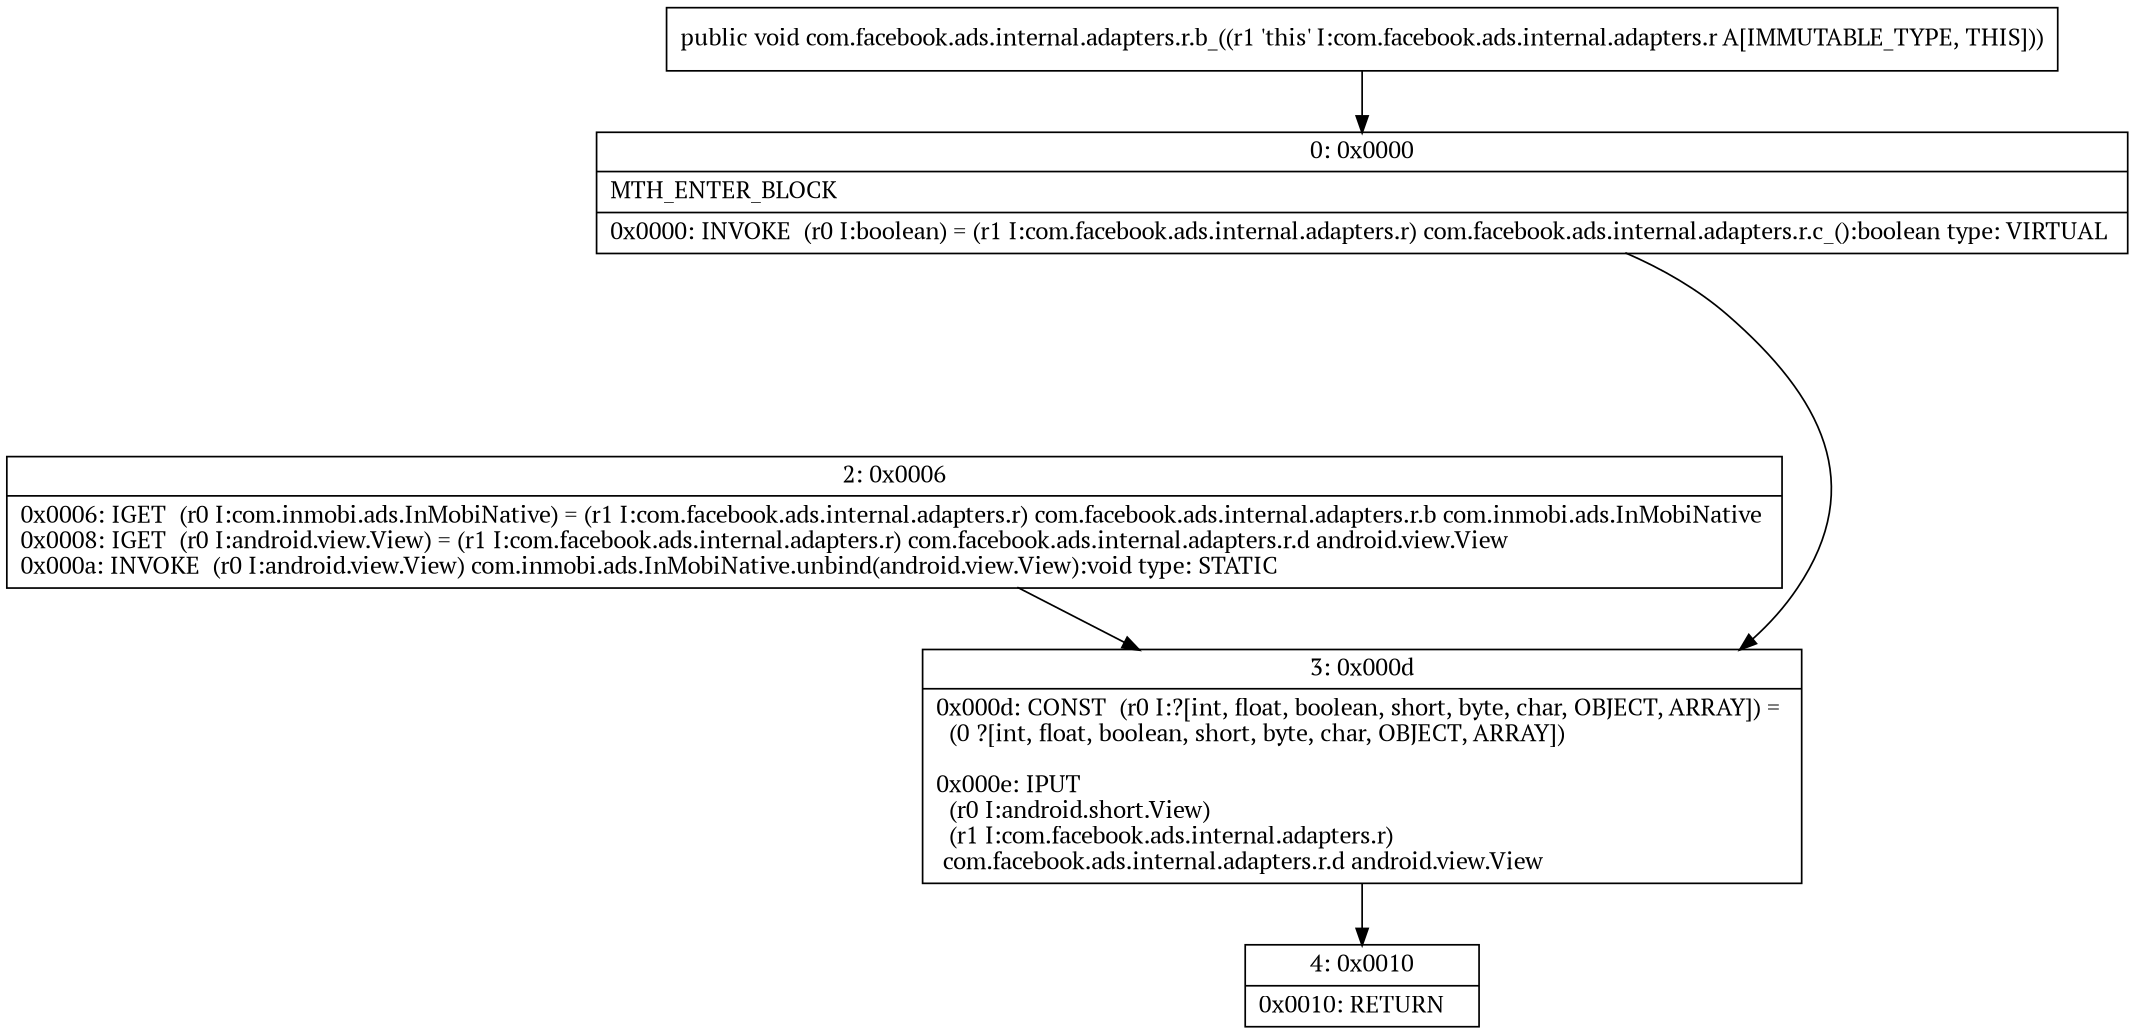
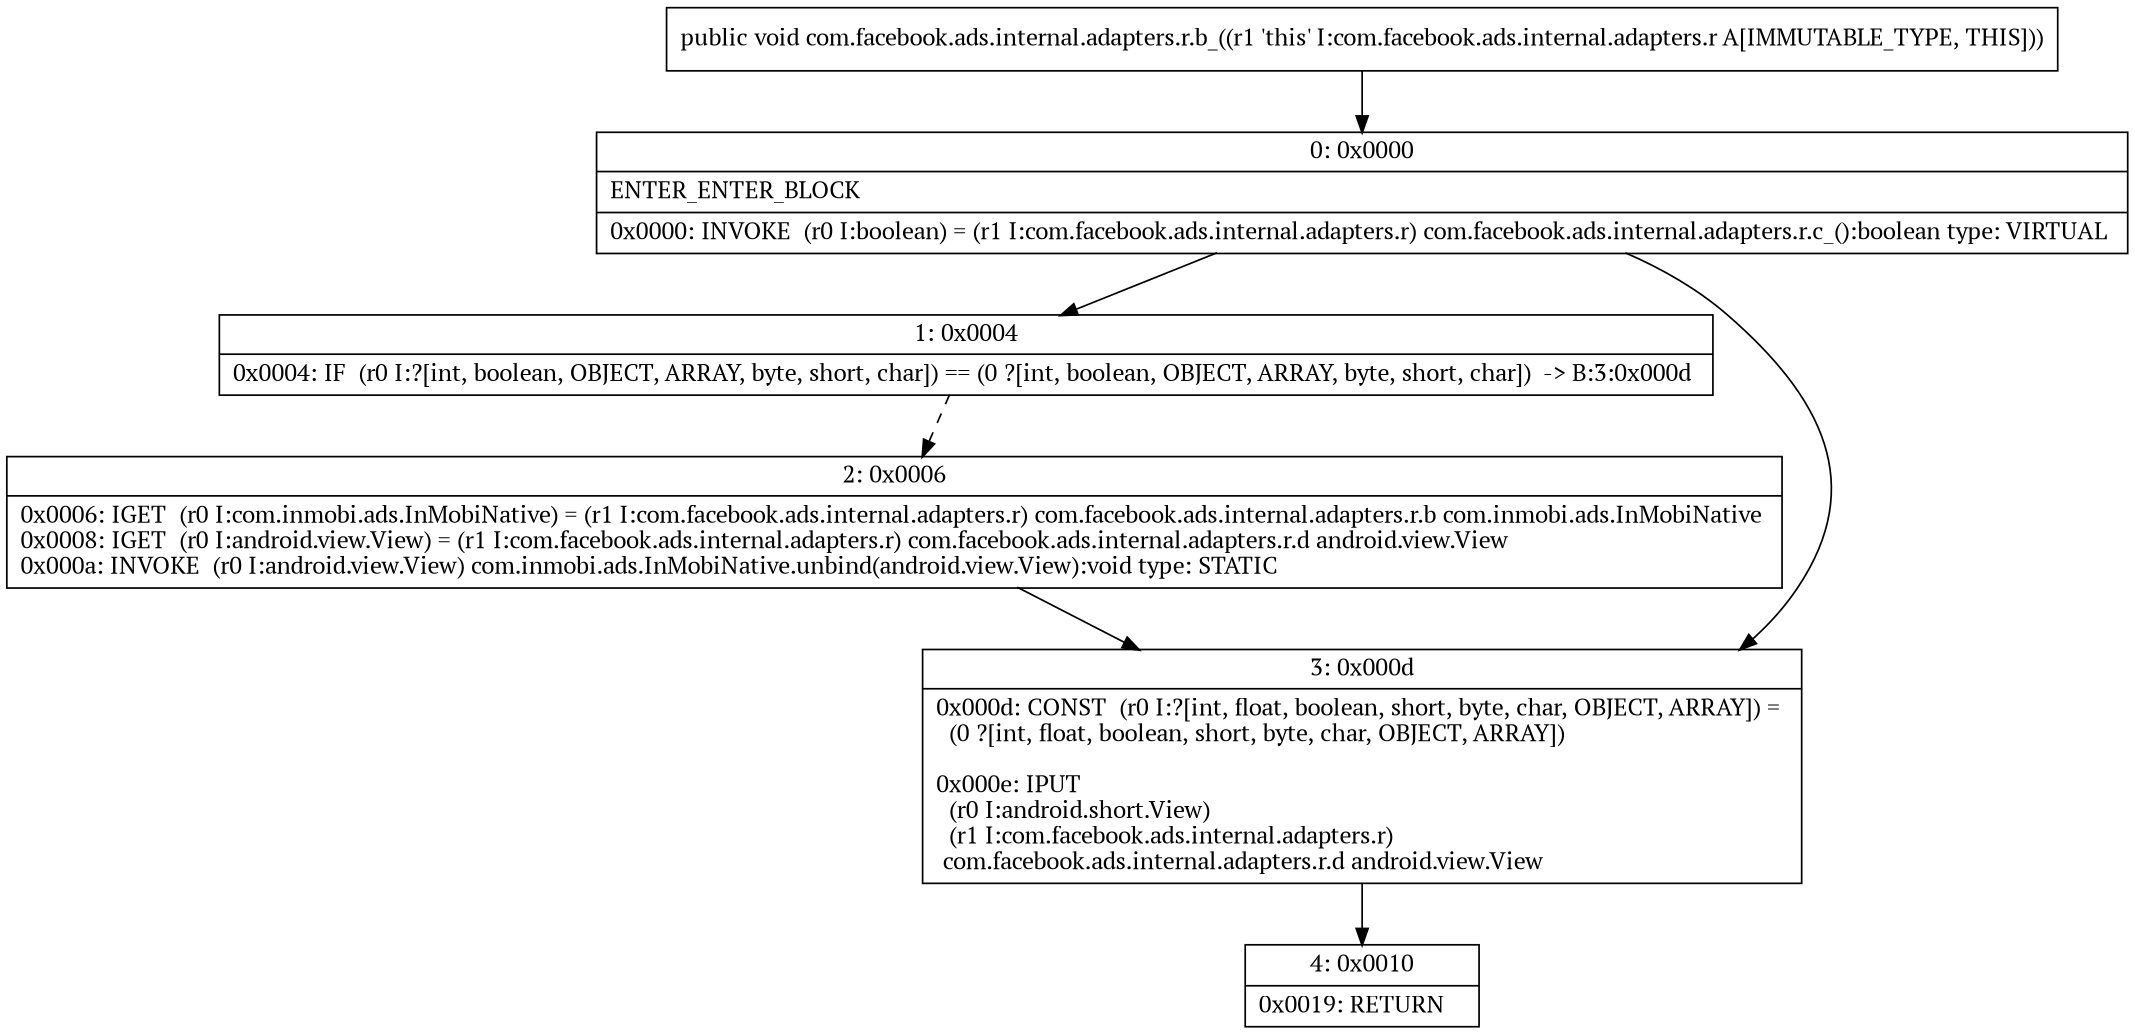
  digraph {
    fontname="PT Serif"
    node [fontname="PT Serif" shape=record]
    edge [fontname="PT Serif"]
-   n1 [label="{0\:\ 0x0000|MTH_ENTER_BLOCK\l|0x0000: INVOKE  (r0 I:boolean) = (r1 I:com.facebook.ads.internal.adapters.r) com.facebook.ads.internal.adapters.r.c_():boolean type: VIRTUAL \l}"]
+   n1 [label="{0\:\ 0x0000|ENTER_ENTER_BLOCK\l|0x0000: INVOKE  (r0 I:boolean) = (r1 I:com.facebook.ads.internal.adapters.r) com.facebook.ads.internal.adapters.r.c_():boolean type: VIRTUAL \l}"]
+   n2 [label="{1\:\ 0x0004|0x0004: IF  (r0 I:?[int, boolean, OBJECT, ARRAY, byte, short, char]) == (0 ?[int, boolean, OBJECT, ARRAY, byte, short, char])  \-\> B:3:0x000d \l}"]
    n3 [label="{3\:\ 0x000d|0x000d: CONST  (r0 I:?[int, float, boolean, short, byte, char, OBJECT, ARRAY]) = \l  (0 ?[int, float, boolean, short, byte, char, OBJECT, ARRAY])\l \l0x000e: IPUT  \l  (r0 I:android.short.View)\l  (r1 I:com.facebook.ads.internal.adapters.r)\l com.facebook.ads.internal.adapters.r.d android.view.View \l}"]
    n4 [label="{2\:\ 0x0006|0x0006: IGET  (r0 I:com.inmobi.ads.InMobiNative) = (r1 I:com.facebook.ads.internal.adapters.r) com.facebook.ads.internal.adapters.r.b com.inmobi.ads.InMobiNative \l0x0008: IGET  (r0 I:android.view.View) = (r1 I:com.facebook.ads.internal.adapters.r) com.facebook.ads.internal.adapters.r.d android.view.View \l0x000a: INVOKE  (r0 I:android.view.View) com.inmobi.ads.InMobiNative.unbind(android.view.View):void type: STATIC \l}"]
-   n5 [label="{4\:\ 0x0010|0x0010: RETURN   \l}"]
+   n5 [label="{4\:\ 0x0010|0x0019: RETURN   \l}"]
    n6 [label="{public void com.facebook.ads.internal.adapters.r.b_((r1 'this' I:com.facebook.ads.internal.adapters.r A[IMMUTABLE_TYPE, THIS])) }"]
+   n1 -> n2
    n1 -> n3
+   n2 -> n4 [style=dashed]
    n3 -> n5
    n4 -> n3
    n6 -> n1
  }
